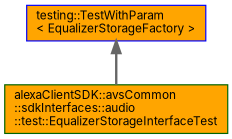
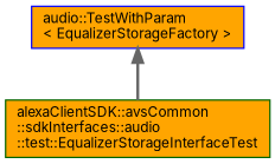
  digraph {
    fontname=Inter
    node [fillcolor=orange fontname=Inter fontsize=10 shape=record style=filled]
    n1 [color=darkgreen fontcolor=black height=0.2 label="alexaClientSDK::avsCommon\l::sdkInterfaces::audio\l::test::EqualizerStorageInterfaceTest" width=0.4]
-   n2 [color=blue height=0.2 label="testing::TestWithParam\l\< EqualizerStorageFactory \>" width=0.4]
+   n2 [color=blue height=0.2 label="audio::TestWithParam\l\< EqualizerStorageFactory \>" width=0.4]
    n2 -> n1 [color=gray40 dir=back fontname=Inter fontsize=10 labelfontname=Helvetica labelfontsize=10 style=bold]
  }
